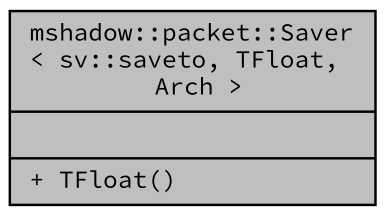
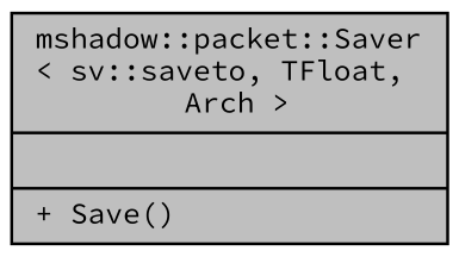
  digraph {
    fontname="Source Code Pro"
-   n1 [color=black fillcolor=grey75 fontcolor=black fontname="Source Code Pro" fontsize=10 height=0.2 label="{mshadow::packet::Saver\l\< sv::saveto, TFloat,\l Arch \>\n||+ TFloat()\l}" shape=record style=filled width=0.4]
+   n1 [color=black fillcolor=grey75 fontcolor=black fontname="Source Code Pro" fontsize=10 height=0.2 label="{mshadow::packet::Saver\l\< sv::saveto, TFloat,\l Arch \>\n||+ Save()\l}" shape=record style=filled width=0.4]
  }
